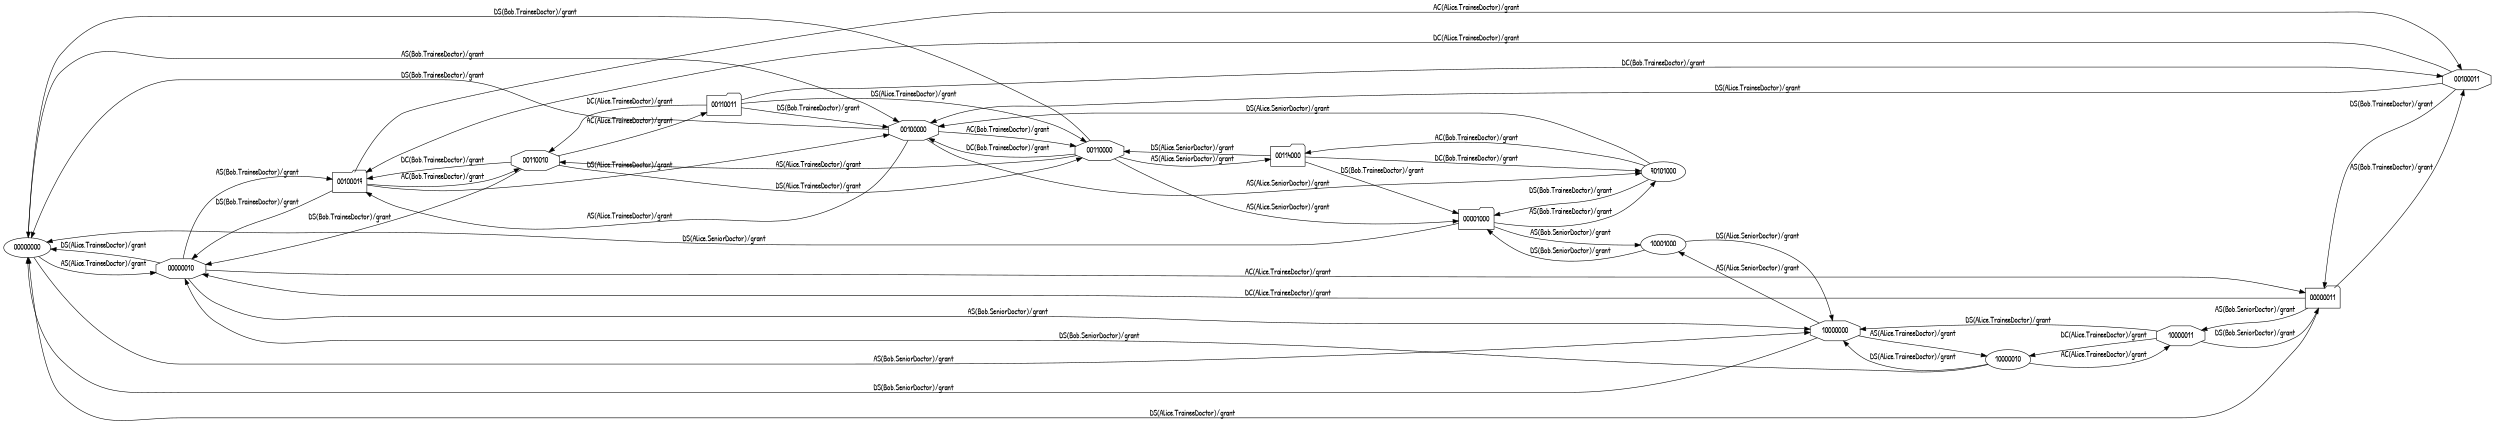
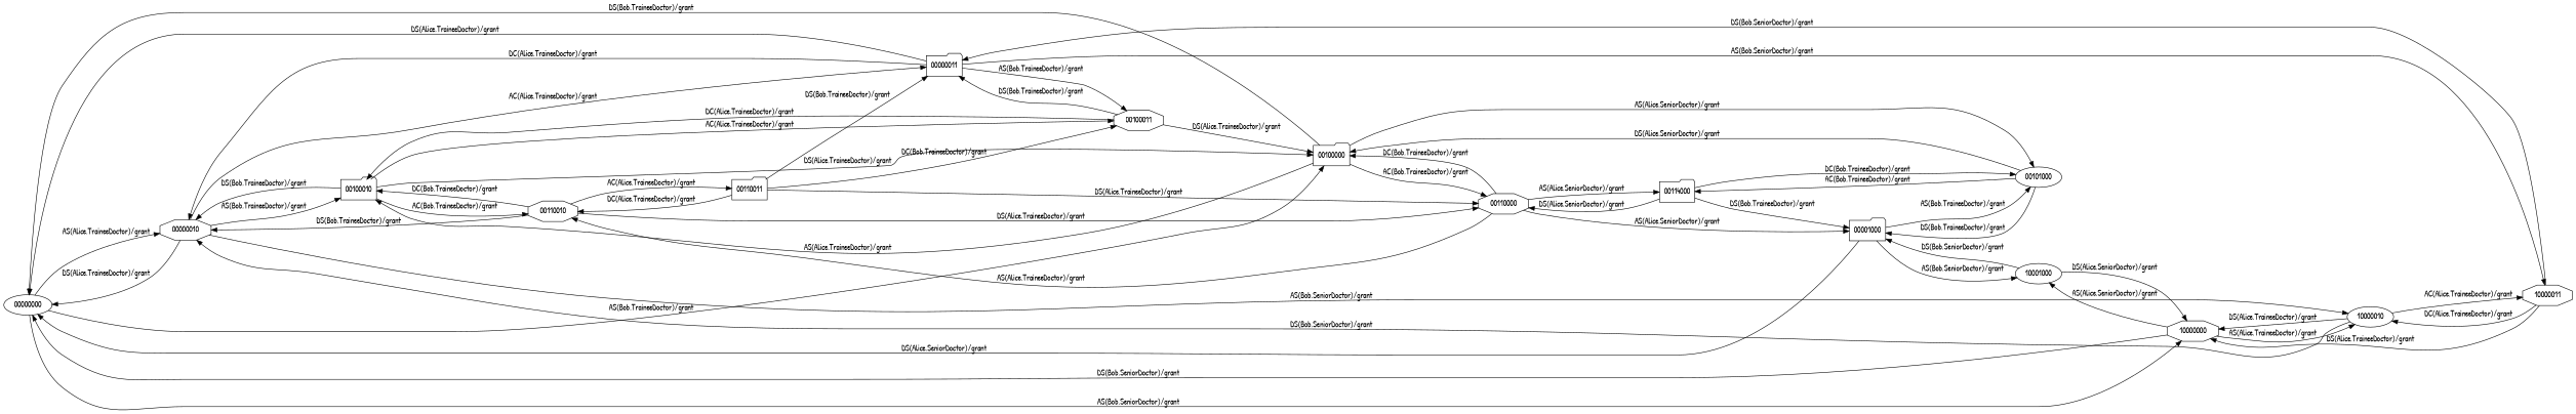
  digraph {
    fontname="Patrick Hand"
    rankdir=LR
    node [fontname="Patrick Hand" shape=octagon]
    edge [fontname="Patrick Hand"]
    00000000 [shape=ellipse]
    00000010
    10000000
-   00100000
+   00100000 [shape=folder]
    00001000 [shape=folder]
    10001000 [shape=ellipse]
-   00101000 [shape=ellipse label=90101000]
+   00101000 [shape=ellipse]
    00000011 [shape=folder]
    10000010 [shape=ellipse]
-   00100010 [shape=folder label=00100019]
+   00100010 [shape=folder]
    00110000
    n12 [label=00114000 shape=folder]
    10000011
    00100011
    00110010
    00110011 [shape=folder]
    00000000 -> 00000010 [label="AS(Alice,TraineeDoctor)/grant"]
    00000000 -> 10000000 [label="AS(Bob,SeniorDoctor)/grant"]
    00000000 -> 00100000 [label="AS(Bob,TraineeDoctor)/grant"]
    00000010 -> 00000000 [label="DS(Alice,TraineeDoctor)/grant"]
    00000010 -> 00000011 [label="AC(Alice,TraineeDoctor)/grant"]
-   00000010 -> 10000000 [label="AS(Bob,SeniorDoctor)/grant"]
+   00000010 -> 10000010 [label="AS(Bob,SeniorDoctor)/grant"]
    00000010 -> 00100010 [label="AS(Bob,TraineeDoctor)/grant"]
    10000000 -> 00000000 [label="DS(Bob,SeniorDoctor)/grant"]
    10000000 -> 10001000 [label="AS(Alice,SeniorDoctor)/grant"]
    10000000 -> 10000010 [label="AS(Alice,TraineeDoctor)/grant"]
    00100000 -> 00000000 [label="DS(Bob,TraineeDoctor)/grant"]
    00100000 -> 00101000 [label="AS(Alice,SeniorDoctor)/grant"]
    00100000 -> 00100010 [label="AS(Alice,TraineeDoctor)/grant"]
    00100000 -> 00110000 [label="AC(Bob,TraineeDoctor)/grant"]
    00001000 -> 00000000 [label="DS(Alice,SeniorDoctor)/grant"]
    00001000 -> 10001000 [label="AS(Bob,SeniorDoctor)/grant"]
    00001000 -> 00101000 [label="AS(Bob,TraineeDoctor)/grant"]
    10001000 -> 10000000 [label="DS(Alice,SeniorDoctor)/grant"]
    10001000 -> 00001000 [label="DS(Bob,SeniorDoctor)/grant"]
    00101000 -> 00100000 [label="DS(Alice,SeniorDoctor)/grant"]
    00101000 -> 00001000 [label="DS(Bob,TraineeDoctor)/grant"]
    00101000 -> n12 [label="AC(Bob,TraineeDoctor)/grant"]
    00000011 -> 00000000 [label="DS(Alice,TraineeDoctor)/grant"]
    00000011 -> 00000010 [label="DC(Alice,TraineeDoctor)/grant"]
    00000011 -> 10000011 [label="AS(Bob,SeniorDoctor)/grant"]
    00000011 -> 00100011 [label="AS(Bob,TraineeDoctor)/grant"]
    10000010 -> 00000010 [label="DS(Bob,SeniorDoctor)/grant"]
    10000010 -> 10000000 [label="DS(Alice,TraineeDoctor)/grant"]
    10000010 -> 10000011 [label="AC(Alice,TraineeDoctor)/grant"]
    00100010 -> 00000010 [label="DS(Bob,TraineeDoctor)/grant"]
    00100010 -> 00100000 [label="DS(Alice,TraineeDoctor)/grant"]
    00100010 -> 00100011 [label="AC(Alice,TraineeDoctor)/grant"]
    00100010 -> 00110010 [label="AC(Bob,TraineeDoctor)/grant"]
-   00110000 -> 00000000 [label="DS(Bob,TraineeDoctor)/grant"]
    00110000 -> 00100000 [label="DC(Bob,TraineeDoctor)/grant"]
    00110000 -> 00001000 [label="AS(Alice,SeniorDoctor)/grant"]
    00110000 -> n12 [label="AS(Alice,SeniorDoctor)/grant"]
    00110000 -> 00110010 [label="AS(Alice,TraineeDoctor)/grant"]
    n12 -> 00001000 [label="DS(Bob,TraineeDoctor)/grant"]
    n12 -> 00101000 [label="DC(Bob,TraineeDoctor)/grant"]
    n12 -> 00110000 [label="DS(Alice,SeniorDoctor)/grant"]
    10000011 -> 10000000 [label="DS(Alice,TraineeDoctor)/grant"]
    10000011 -> 00000011 [label="DS(Bob,SeniorDoctor)/grant"]
    10000011 -> 10000010 [label="DC(Alice,TraineeDoctor)/grant"]
    00100011 -> 00100000 [label="DS(Alice,TraineeDoctor)/grant"]
    00100011 -> 00000011 [label="DS(Bob,TraineeDoctor)/grant"]
    00100011 -> 00100010 [label="DC(Alice,TraineeDoctor)/grant"]
    00110010 -> 00000010 [label="DS(Bob,TraineeDoctor)/grant"]
    00110010 -> 00100010 [label="DC(Bob,TraineeDoctor)/grant"]
    00110010 -> 00110000 [label="DS(Alice,TraineeDoctor)/grant"]
    00110010 -> 00110011 [label="AC(Alice,TraineeDoctor)/grant"]
-   00110011 -> 00100000 [label="DS(Bob,TraineeDoctor)/grant"]
+   00110011 -> 00000011 [label="DS(Bob,TraineeDoctor)/grant"]
    00110011 -> 00110000 [label="DS(Alice,TraineeDoctor)/grant"]
    00110011 -> 00100011 [label="DC(Bob,TraineeDoctor)/grant"]
    00110011 -> 00110010 [label="DC(Alice,TraineeDoctor)/grant"]
  }
